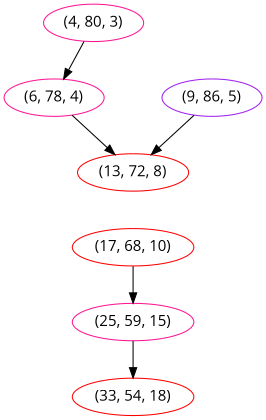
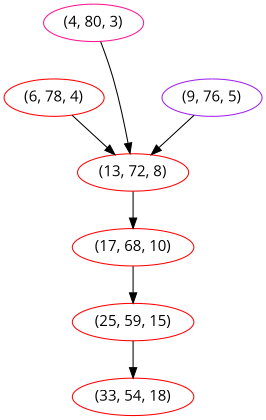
  digraph {
    fontname="Open Sans"
    node [color=deeppink fontname="Open Sans"]
    edge [fontname="Open Sans"]
    "(4, 80, 3)"
-   "(6, 78, 4)"
+   "(6, 78, 4)" [color=red]
    "(13, 72, 8)" [color=red]
-   "(9, 76, 5)" [color=purple label="(9, 86, 5)"]
+   "(9, 76, 5)" [color=purple]
    "(17, 68, 10)" [color=red]
-   "(25, 59, 15)"
+   "(25, 59, 15)" [color=red]
    "(33, 54, 18)" [color=red]
-   "(4, 80, 3)" -> "(6, 78, 4)"
+   "(4, 80, 3)" -> "(13, 72, 8)"
    "(6, 78, 4)" -> "(13, 72, 8)"
+   "(13, 72, 8)" -> "(17, 68, 10)"
    "(9, 76, 5)" -> "(13, 72, 8)"
    "(17, 68, 10)" -> "(25, 59, 15)"
    "(25, 59, 15)" -> "(33, 54, 18)"
  }
